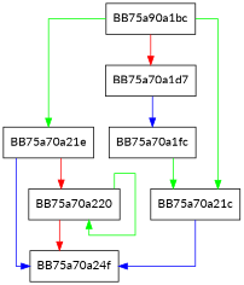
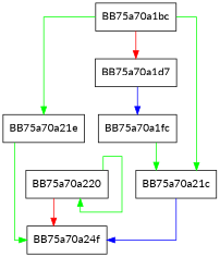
  digraph {
    fontname=Lato
    splines=ortho
    node [fontname=Lato shape=box]
    edge [color=green fontname=Lato]
-   BB75a70a1bc [label=BB75a90a1bc]
+   BB75a70a1bc
    BB75a70a21e
    BB75a70a1d7
    BB75a70a21c
    BB75a70a24f
    BB75a70a220
    BB75a70a1fc
    BB75a70a1bc -> BB75a70a21e
    BB75a70a1bc -> BB75a70a1d7 [color=red]
    BB75a70a1bc -> BB75a70a21c
-   BB75a70a21e -> BB75a70a24f [color=blue]
-   BB75a70a21e -> BB75a70a220 [color=red]
+   BB75a70a21e -> BB75a70a24f
    BB75a70a1d7 -> BB75a70a1fc [color=blue]
    BB75a70a21c -> BB75a70a24f [color=blue]
    BB75a70a220 -> BB75a70a24f [color=red]
    BB75a70a220 -> BB75a70a220
    BB75a70a1fc -> BB75a70a21c
  }
